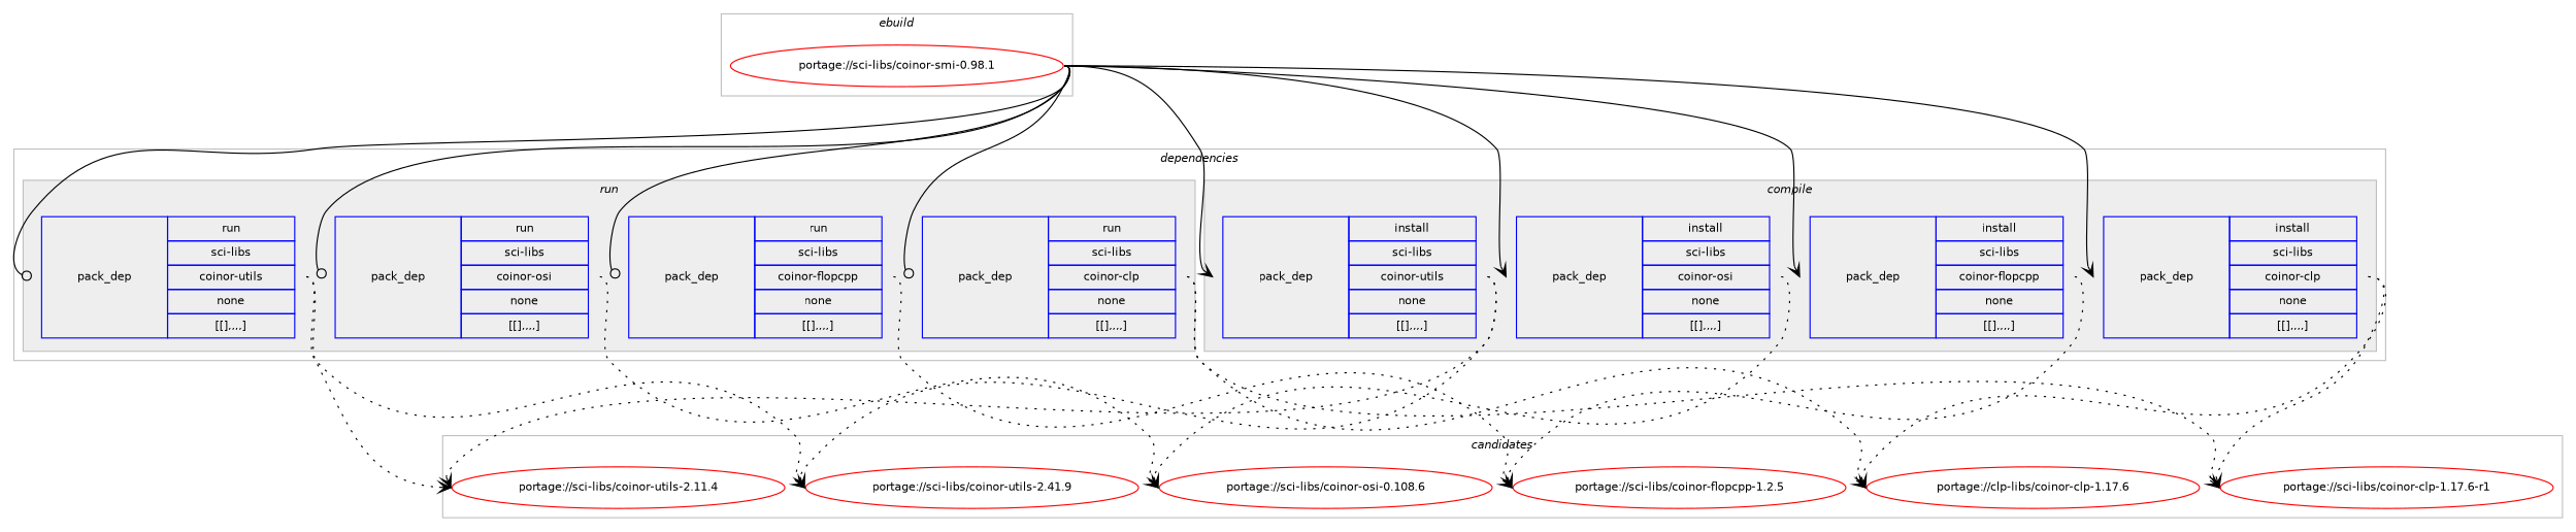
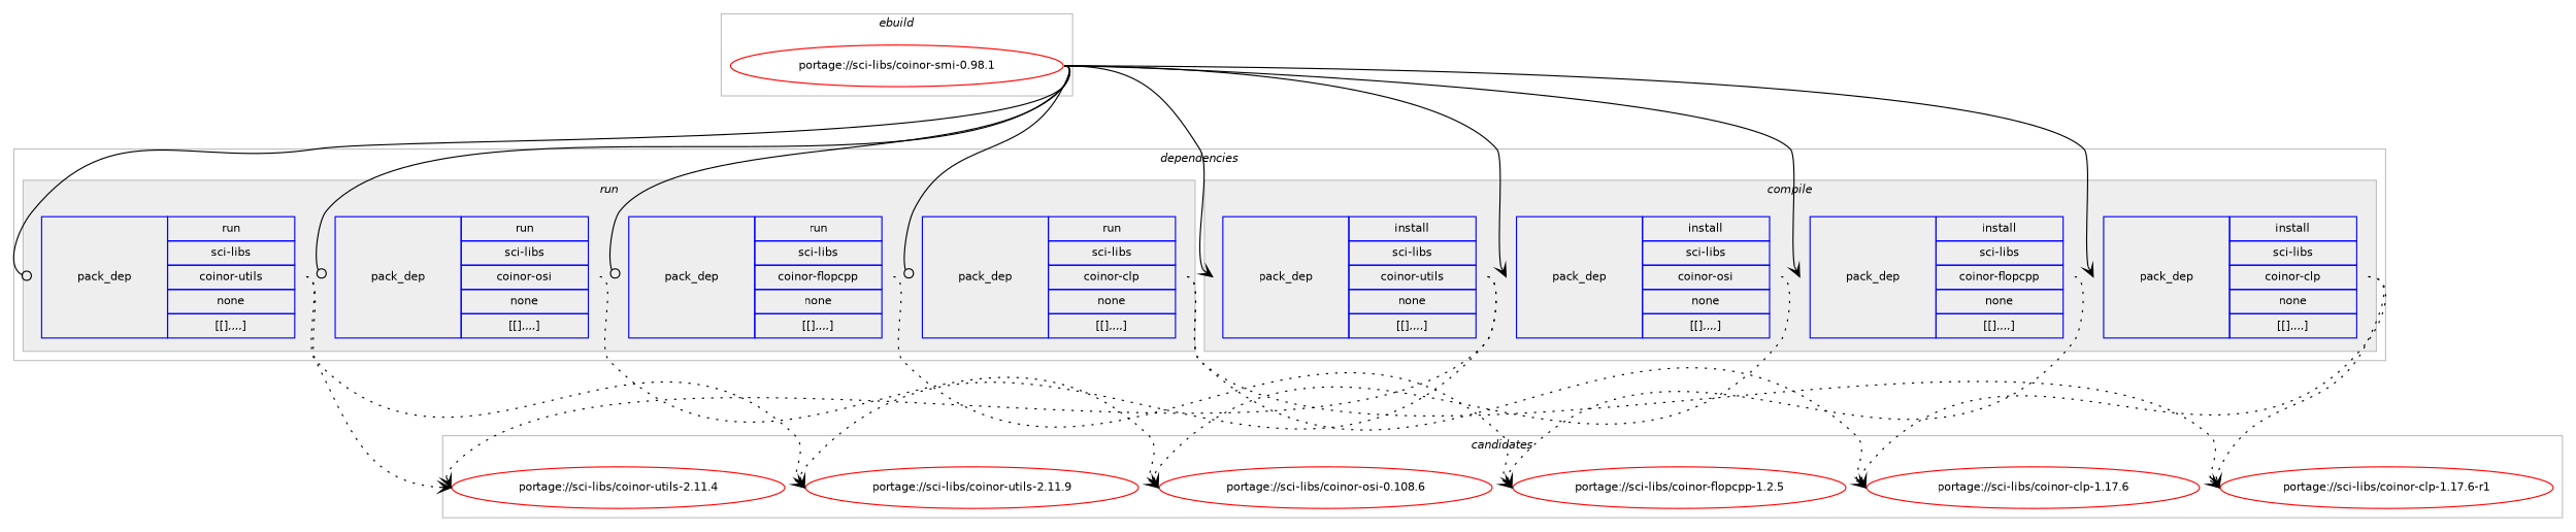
  digraph {
    compound=true
    concentrate=true
    fontname=Helvetica
    fontsize=10
    newrank=true
    rankdir=TB
    ranksep=1.5
    node [color=blue fontname=Helvetica fontsize=10 shape=none]
    edge [arrowhead=vee headport=w style=dotted tailport=e weight=100]
    n1 [color=red label="portage://sci-libs/coinor-smi-0.98.1" width=4 shape=""]
    n2 [label=<<TABLE BORDER="0" CELLBORDER="1" CELLSPACING="0" CELLPADDING="4" WIDTH="220"><TR><TD ROWSPAN="6" CELLPADDING="30">pack_dep</TD></TR><TR><TD WIDTH="110">install</TD></TR><TR><TD>sci-libs</TD></TR><TR><TD>coinor-clp</TD></TR><TR><TD>none</TD></TR><TR><TD>[[],,,,]</TD></TR></TABLE>>]
    n3 [label=<<TABLE BORDER="0" CELLBORDER="1" CELLSPACING="0" CELLPADDING="4" WIDTH="220"><TR><TD ROWSPAN="6" CELLPADDING="30">pack_dep</TD></TR><TR><TD WIDTH="110">install</TD></TR><TR><TD>sci-libs</TD></TR><TR><TD>coinor-flopcpp</TD></TR><TR><TD>none</TD></TR><TR><TD>[[],,,,]</TD></TR></TABLE>>]
    n4 [label=<<TABLE BORDER="0" CELLBORDER="1" CELLSPACING="0" CELLPADDING="4" WIDTH="220"><TR><TD ROWSPAN="6" CELLPADDING="30">pack_dep</TD></TR><TR><TD WIDTH="110">install</TD></TR><TR><TD>sci-libs</TD></TR><TR><TD>coinor-osi</TD></TR><TR><TD>none</TD></TR><TR><TD>[[],,,,]</TD></TR></TABLE>>]
    n5 [label=<<TABLE BORDER="0" CELLBORDER="1" CELLSPACING="0" CELLPADDING="4" WIDTH="220"><TR><TD ROWSPAN="6" CELLPADDING="30">pack_dep</TD></TR><TR><TD WIDTH="110">install</TD></TR><TR><TD>sci-libs</TD></TR><TR><TD>coinor-utils</TD></TR><TR><TD>none</TD></TR><TR><TD>[[],,,,]</TD></TR></TABLE>>]
    n6 [label=<<TABLE BORDER="0" CELLBORDER="1" CELLSPACING="0" CELLPADDING="4" WIDTH="220"><TR><TD ROWSPAN="6" CELLPADDING="30">pack_dep</TD></TR><TR><TD WIDTH="110">run</TD></TR><TR><TD>sci-libs</TD></TR><TR><TD>coinor-clp</TD></TR><TR><TD>none</TD></TR><TR><TD>[[],,,,]</TD></TR></TABLE>>]
    n7 [label=<<TABLE BORDER="0" CELLBORDER="1" CELLSPACING="0" CELLPADDING="4" WIDTH="220"><TR><TD ROWSPAN="6" CELLPADDING="30">pack_dep</TD></TR><TR><TD WIDTH="110">run</TD></TR><TR><TD>sci-libs</TD></TR><TR><TD>coinor-flopcpp</TD></TR><TR><TD>none</TD></TR><TR><TD>[[],,,,]</TD></TR></TABLE>>]
    n8 [label=<<TABLE BORDER="0" CELLBORDER="1" CELLSPACING="0" CELLPADDING="4" WIDTH="220"><TR><TD ROWSPAN="6" CELLPADDING="30">pack_dep</TD></TR><TR><TD WIDTH="110">run</TD></TR><TR><TD>sci-libs</TD></TR><TR><TD>coinor-osi</TD></TR><TR><TD>none</TD></TR><TR><TD>[[],,,,]</TD></TR></TABLE>>]
    n9 [label=<<TABLE BORDER="0" CELLBORDER="1" CELLSPACING="0" CELLPADDING="4" WIDTH="220"><TR><TD ROWSPAN="6" CELLPADDING="30">pack_dep</TD></TR><TR><TD WIDTH="110">run</TD></TR><TR><TD>sci-libs</TD></TR><TR><TD>coinor-utils</TD></TR><TR><TD>none</TD></TR><TR><TD>[[],,,,]</TD></TR></TABLE>>]
    n10 [color=red label="portage://sci-libs/coinor-clp-1.17.6-r1" width=4 shape=""]
-   n11 [color=red label="portage://clp-libs/coinor-clp-1.17.6" width=4 shape=""]
+   n11 [color=red label="portage://sci-libs/coinor-clp-1.17.6" width=4 shape=""]
    n12 [color=red label="portage://sci-libs/coinor-flopcpp-1.2.5" width=4 shape=""]
    n13 [color=red label="portage://sci-libs/coinor-osi-0.108.6" width=4 shape=""]
-   n14 [color=red label="portage://sci-libs/coinor-utils-2.41.9" width=4 shape=""]
+   n14 [color=red label="portage://sci-libs/coinor-utils-2.11.9" width=4 shape=""]
    n15 [color=red label="portage://sci-libs/coinor-utils-2.11.4" width=4 shape=""]
    subgraph cluster_1 {
      color=gray
      label=<<i>ebuild</i>>
      n1
    }
    subgraph cluster_2 {
      color=gray
      label=<<i>dependencies</i>>
      subgraph cluster_3 {
        color=gray
        fillcolor="#eeeeee"
        label=<<i>compile</i>>
        style=filled
        subgraph sub_4 {
          color=gray
          fillcolor="#eeeeee"
          label=<<i>compile</i>>
          style=filled
          n2
        }
        subgraph sub_5 {
          color=gray
          fillcolor="#eeeeee"
          label=<<i>compile</i>>
          style=filled
          n3
        }
        subgraph sub_6 {
          color=gray
          fillcolor="#eeeeee"
          label=<<i>compile</i>>
          style=filled
          n4
        }
        subgraph sub_7 {
          color=gray
          fillcolor="#eeeeee"
          label=<<i>compile</i>>
          style=filled
          n5
        }
      }
      subgraph cluster_8 {
        color=gray
        fillcolor="#eeeeee"
        label=<<i>compile and run</i>>
        style=filled
      }
      subgraph cluster_9 {
        color=gray
        fillcolor="#eeeeee"
        label=<<i>run</i>>
        style=filled
        subgraph sub_10 {
          color=gray
          fillcolor="#eeeeee"
          label=<<i>run</i>>
          style=filled
          n6
        }
        subgraph sub_11 {
          color=gray
          fillcolor="#eeeeee"
          label=<<i>run</i>>
          style=filled
          n7
        }
        subgraph sub_12 {
          color=gray
          fillcolor="#eeeeee"
          label=<<i>run</i>>
          style=filled
          n8
        }
        subgraph sub_13 {
          color=gray
          fillcolor="#eeeeee"
          label=<<i>run</i>>
          style=filled
          n9
        }
      }
    }
    subgraph cluster_14 {
      color=gray
      label=<<i>candidates</i>>
      rank=same
      subgraph sub_15 {
        color=black
        label=<<i>candidates</i>>
        nodesep=1
        rank=same
        n10
        n11
      }
      subgraph sub_16 {
        color=black
        label=<<i>candidates</i>>
        nodesep=1
        rank=same
        n12
      }
      subgraph sub_17 {
        color=black
        label=<<i>candidates</i>>
        nodesep=1
        rank=same
        n13
      }
      subgraph sub_18 {
        color=black
        label=<<i>candidates</i>>
        nodesep=1
        rank=same
        n14
        n15
      }
      subgraph sub_19 {
        color=black
        label=<<i>candidates</i>>
        nodesep=1
        rank=same
        n10
        n11
      }
      subgraph sub_20 {
        color=black
        label=<<i>candidates</i>>
        nodesep=1
        rank=same
        n12
      }
      subgraph sub_21 {
        color=black
        label=<<i>candidates</i>>
        nodesep=1
        rank=same
        n13
      }
      subgraph sub_22 {
        color=black
        label=<<i>candidates</i>>
        nodesep=1
        rank=same
        n14
        n15
      }
    }
    n1 -> n2 [style=solid weight=20]
    n1 -> n3 [style=solid weight=20]
    n1 -> n4 [style=solid weight=20]
    n1 -> n5 [style=solid weight=20]
    n1 -> n6 [arrowhead=odot style=solid weight=20]
    n1 -> n7 [arrowhead=odot style=solid weight=20]
    n1 -> n8 [arrowhead=odot style=solid weight=20]
    n1 -> n9 [arrowhead=odot style=solid weight=20]
    n2 -> n10
    n2 -> n11
    n3 -> n12
    n4 -> n13
    n5 -> n14
    n5 -> n15
    n6 -> n10
    n6 -> n11
    n7 -> n12
    n8 -> n13
    n9 -> n14
    n9 -> n15
  }
